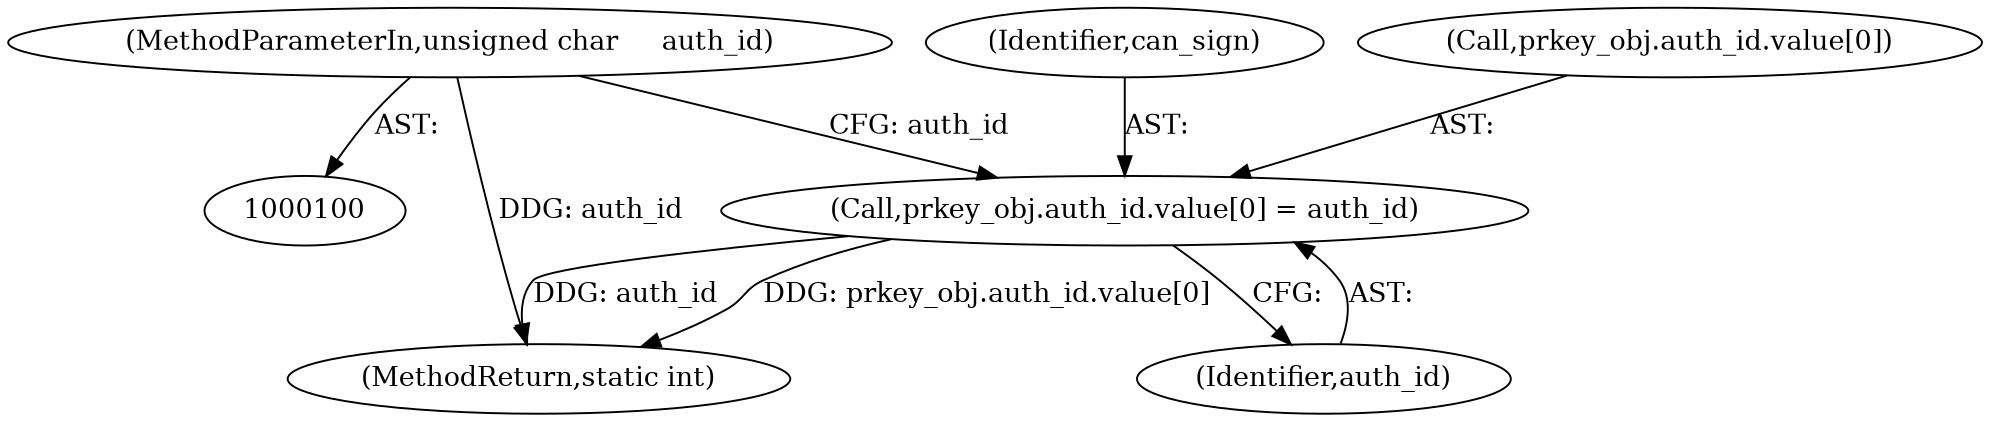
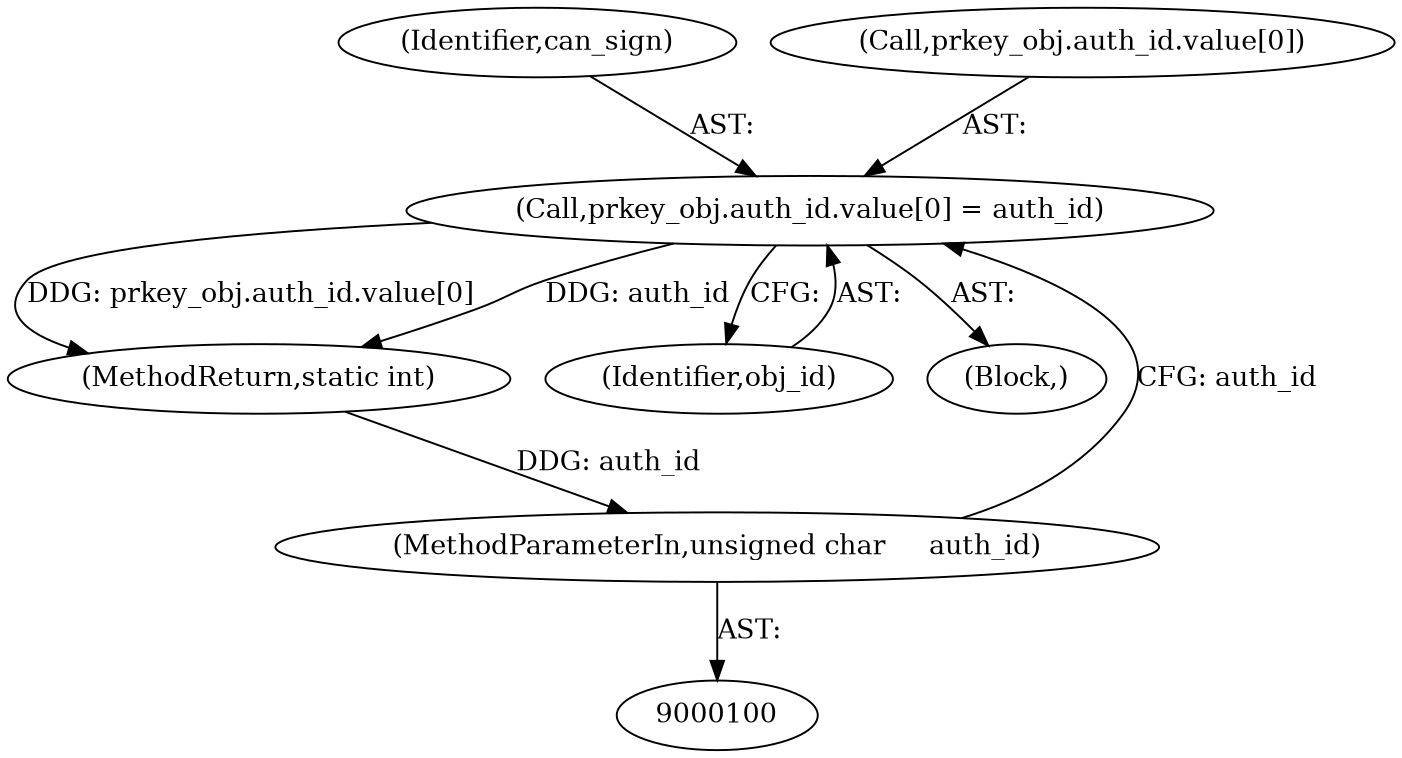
  digraph {
    n1 [label="(Call,prkey_obj.auth_id.value[0] = auth_id)"]
    n2 [label="(MethodReturn,static int)"]
-   n3 [label="(Identifier,auth_id)"]
+   n3 [label="(Identifier,obj_id)"]
+   n4 [label="(Block,)"]
    n5 [label="(MethodParameterIn,unsigned char     auth_id)"]
-   1000100
+   1000100 [label=9000100]
    n7 [label="(Identifier,can_sign)"]
    n8 [label="(Call,prkey_obj.auth_id.value[0])"]
    n1 -> n2 [label="DDG: prkey_obj.auth_id.value[0]"]
    n1 -> n2 [label="DDG: auth_id"]
    n1 -> n3 [label="CFG: "]
+   n1 -> n4 [label="AST: "]
    n3 -> n1 [label="AST: "]
    n5 -> n1 [label="CFG: auth_id"]
-   n5 -> n2 [label="DDG: auth_id"]
+   n2 -> n5 [label="DDG: auth_id"]
    n5 -> 1000100 [label="AST: "]
    n7 -> n1 [label="AST: "]
    n8 -> n1 [label="AST: "]
  }
